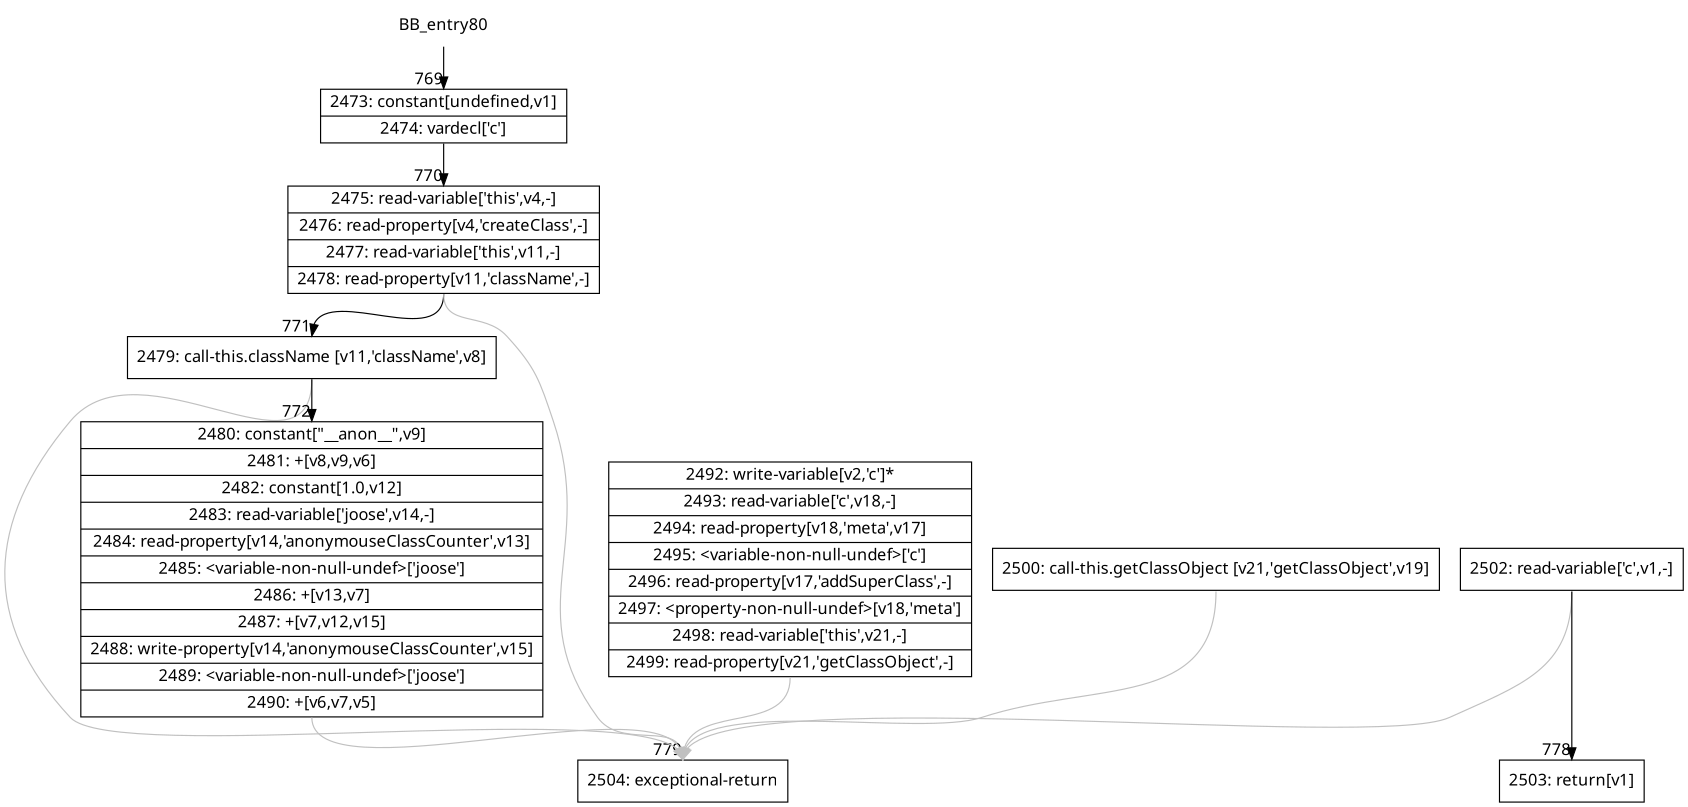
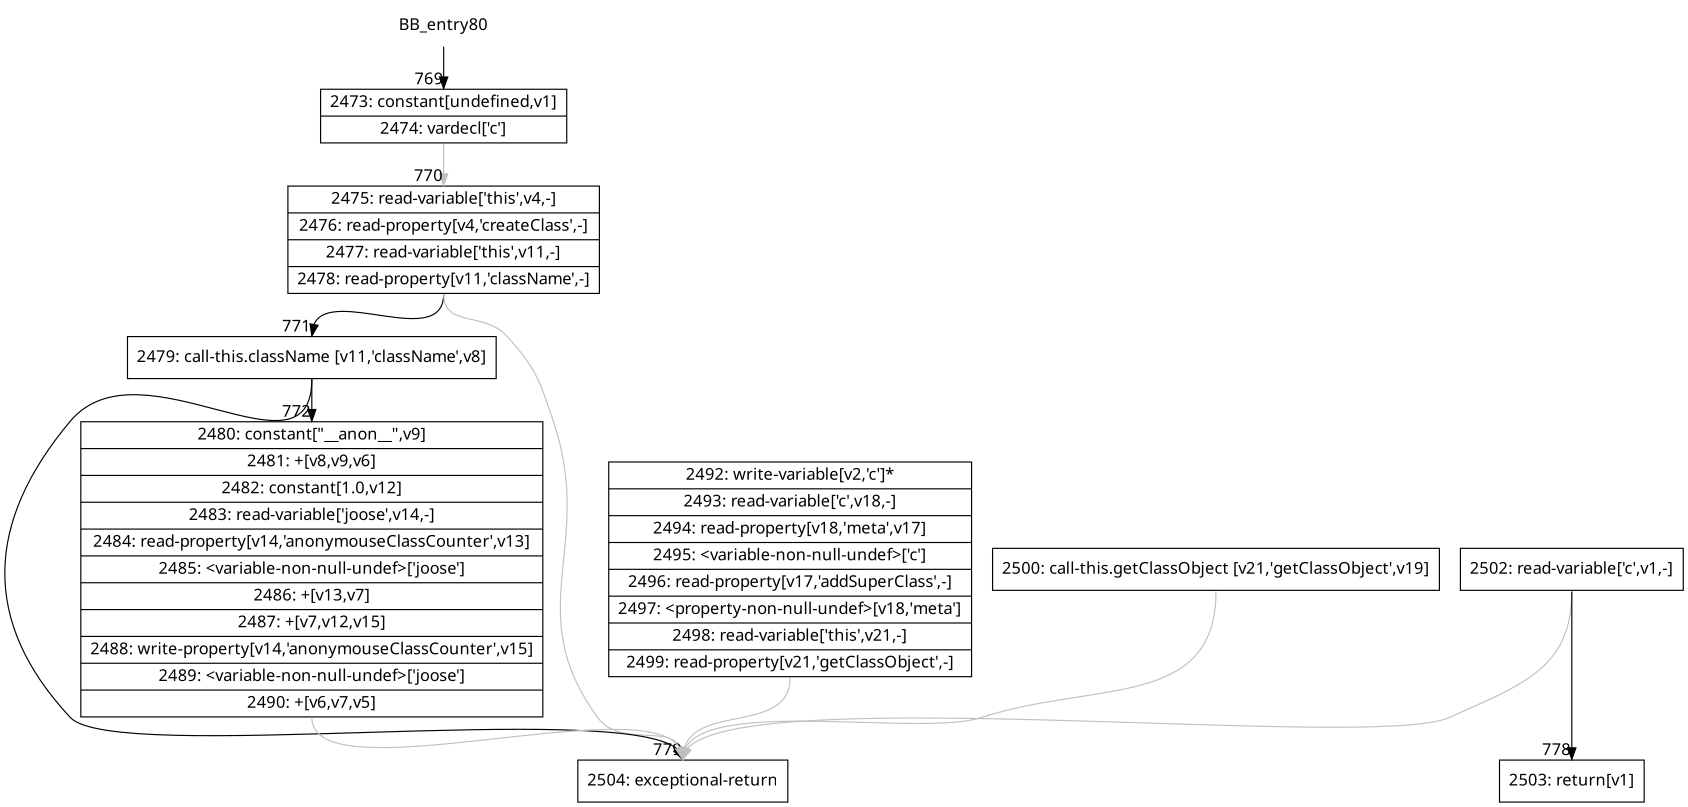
  digraph {
    fontname="Noto Sans"
    rankdir=TD
    node [fontname="Noto Sans" shape=record]
    edge [fontname="Noto Sans" headport=n tailport=s color=gray]
    n1 [label=BB_entry80 shape=none]
    n2 [label="{2473: constant[undefined,v1]|2474: vardecl['c']}"]
    n3 [label="{2475: read-variable['this',v4,-]|2476: read-property[v4,'createClass',-]|2477: read-variable['this',v11,-]|2478: read-property[v11,'className',-]}"]
    n4 [label="{2479: call-this.className [v11,'className',v8]}"]
    n5 [label="{2504: exceptional-return}"]
    n6 [label="{2480: constant[\"__anon__\",v9]|2481: +[v8,v9,v6]|2482: constant[1.0,v12]|2483: read-variable['joose',v14,-]|2484: read-property[v14,'anonymouseClassCounter',v13]|2485: \<variable-non-null-undef\>['joose']|2486: +[v13,v7]|2487: +[v7,v12,v15]|2488: write-property[v14,'anonymouseClassCounter',v15]|2489: \<variable-non-null-undef\>['joose']|2490: +[v6,v7,v5]}"]
    n7 [label="{2492: write-variable[v2,'c']*|2493: read-variable['c',v18,-]|2494: read-property[v18,'meta',v17]|2495: \<variable-non-null-undef\>['c']|2496: read-property[v17,'addSuperClass',-]|2497: \<property-non-null-undef\>[v18,'meta']|2498: read-variable['this',v21,-]|2499: read-property[v21,'getClassObject',-]}"]
    n8 [label="{2500: call-this.getClassObject [v21,'getClassObject',v19]}"]
    n9 [label="{2502: read-variable['c',v1,-]}"]
    n10 [label="{2503: return[v1]}"]
    n1 -> n2 [headlabel="    769" color=""]
-   n2 -> n3 [headlabel="      770" color=""]
+   n2 -> n3 [headlabel="      770"]
    n3 -> n4 [headlabel="      771" color=""]
    n3 -> n5 [headlabel="      779"]
-   n4 -> n5
+   n4 -> n5 [color=black]
    n4 -> n6 [headlabel="      772" color=""]
    n6 -> n5
    n7 -> n5
    n8 -> n5
    n9 -> n5
    n9 -> n10 [headlabel="      778" color=""]
  }
